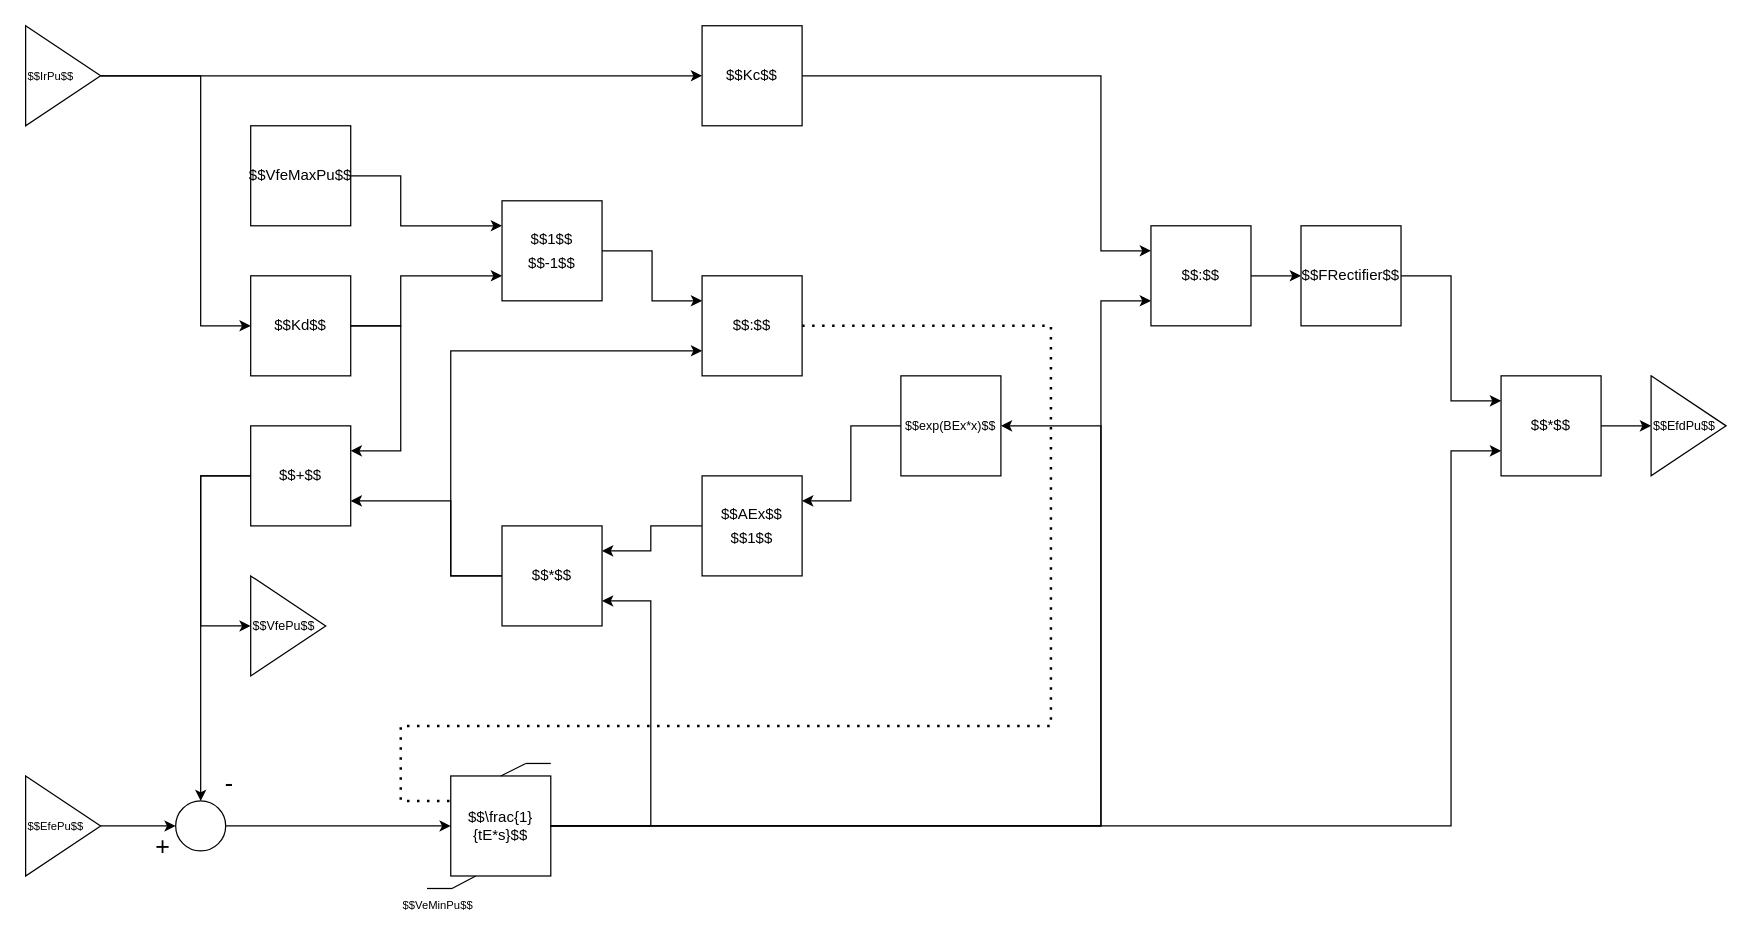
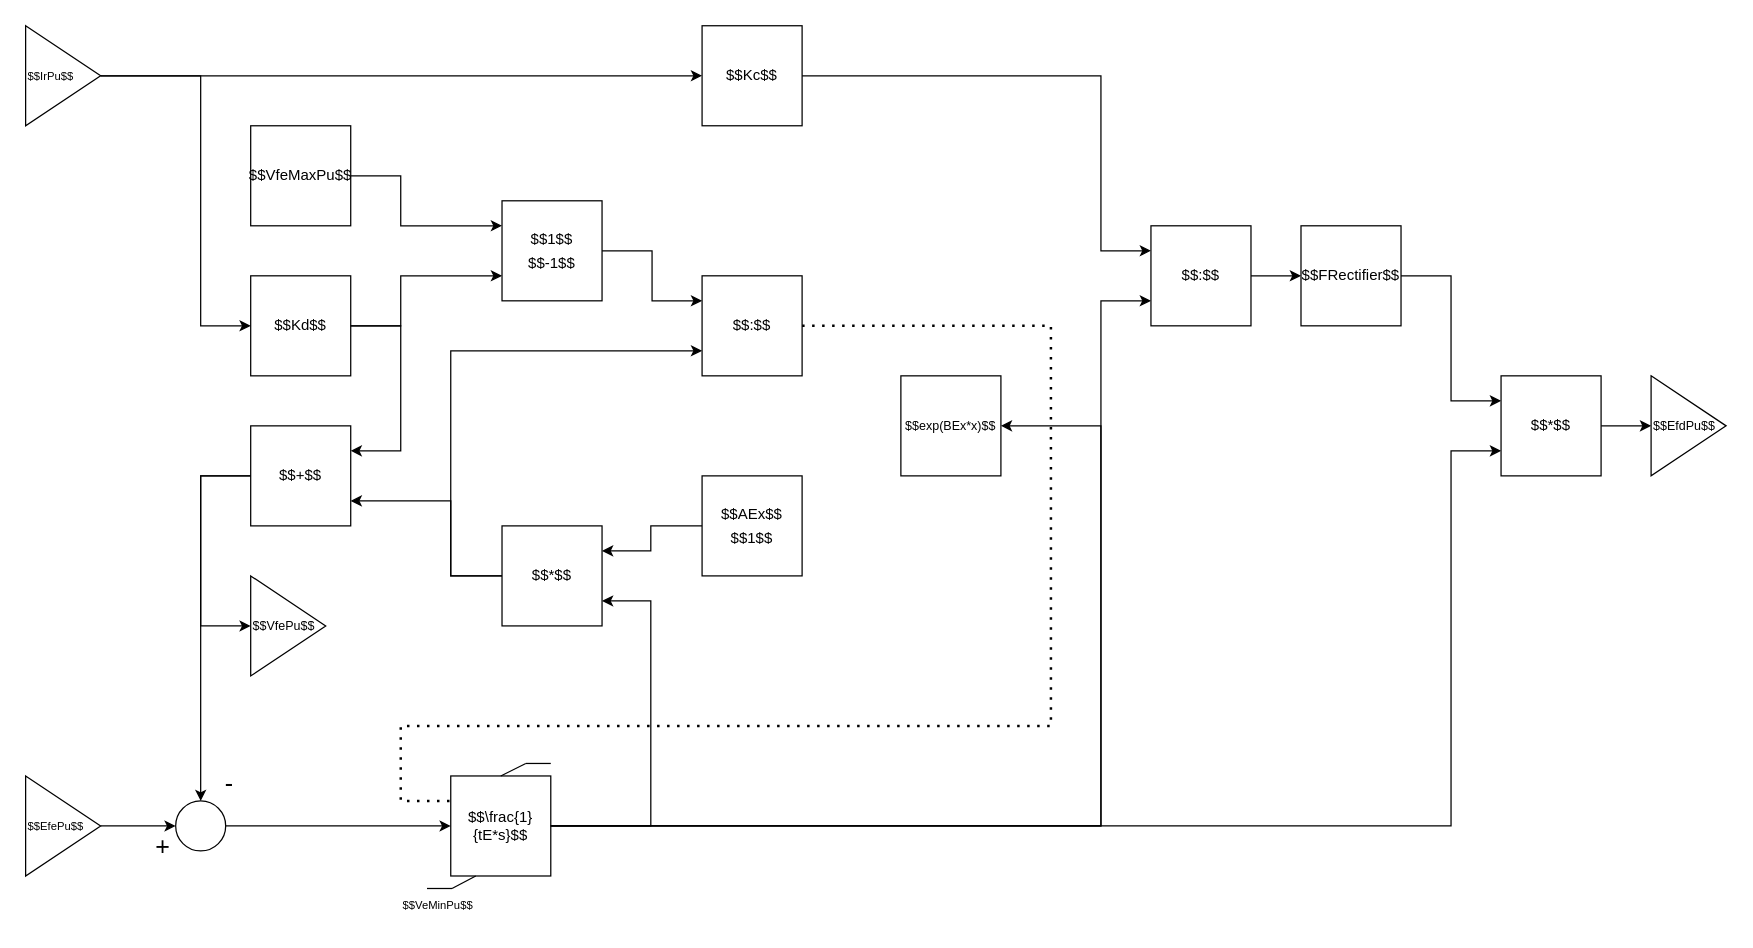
  <mxCell id="0" />
  <mxCell id="1" parent="0" />
  <mxCell id="2" value="&lt;font style=&quot;font-size: 9px;&quot;&gt;$$EfePu$$&lt;/font&gt;" style="triangle;whiteSpace=wrap;html=1;align=left;" parent="1" vertex="1"><mxGeometry x="20" y="620" width="60" height="80" as="geometry" /></mxCell>
  <mxCell id="3" style="edgeStyle=orthogonalEdgeStyle;rounded=0;orthogonalLoop=1;jettySize=auto;html=1;exitX=0.5;exitY=1;exitDx=0;exitDy=0;" parent="1" source="4" edge="1"><mxGeometry relative="1" as="geometry"><mxPoint x="400.2" y="690.2" as="targetPoint" /></mxGeometry></mxCell>
  <mxCell id="4" value="$$\frac{1}{tE*s}$$" style="rounded=0;whiteSpace=wrap;html=1;" parent="1" vertex="1"><mxGeometry x="360" y="620" width="80" height="80" as="geometry" /></mxCell>
  <mxCell id="5" value="" style="endArrow=none;html=1;exitX=0.5;exitY=0;exitDx=0;exitDy=0;" parent="1" source="4" edge="1"><mxGeometry width="50" height="50" relative="1" as="geometry"><mxPoint x="400" y="630" as="sourcePoint" /><mxPoint x="420" y="610" as="targetPoint" /></mxGeometry></mxCell>
  <mxCell id="6" value="" style="endArrow=none;html=1;" parent="1" edge="1"><mxGeometry width="50" height="50" relative="1" as="geometry"><mxPoint x="420" y="610" as="sourcePoint" /><mxPoint x="440" y="610" as="targetPoint" /></mxGeometry></mxCell>
  <mxCell id="7" value="" style="endArrow=none;html=1;" parent="1" edge="1"><mxGeometry width="50" height="50" relative="1" as="geometry"><mxPoint x="361" y="710" as="sourcePoint" /><mxPoint x="341" y="710" as="targetPoint" /></mxGeometry></mxCell>
  <mxCell id="8" value="&lt;font style=&quot;font-size: 9px;&quot;&gt;$$VeMinPu$$&lt;/font&gt;" style="text;html=1;strokeColor=none;fillColor=none;align=center;verticalAlign=middle;whiteSpace=wrap;rounded=0;fontSize=15;" parent="1" vertex="1"><mxGeometry x="320" y="706" width="60" height="30" as="geometry" /></mxCell>
  <mxCell id="9" value="" style="endArrow=none;html=1;exitX=0.5;exitY=0;exitDx=0;exitDy=0;entryX=0.25;entryY=1;entryDx=0;entryDy=0;" parent="1" target="4" edge="1"><mxGeometry width="50" height="50" relative="1" as="geometry"><mxPoint x="361" y="710" as="sourcePoint" /><mxPoint x="381" y="690" as="targetPoint" /></mxGeometry></mxCell>
  <mxCell id="10" value="&lt;font style=&quot;font-size: 10px;&quot;&gt;$$EfdPu$$&lt;/font&gt;" style="triangle;whiteSpace=wrap;html=1;align=left;" parent="1" vertex="1"><mxGeometry x="1320" y="300" width="60" height="80" as="geometry" /></mxCell>
  <mxCell id="11" value="" style="ellipse;whiteSpace=wrap;html=1;aspect=fixed;" parent="1" vertex="1"><mxGeometry x="140" y="640" width="40" height="40" as="geometry" /></mxCell>
  <mxCell id="12" value="+" style="text;html=1;strokeColor=none;fillColor=none;align=center;verticalAlign=middle;whiteSpace=wrap;rounded=0;fontSize=20;" parent="1" vertex="1"><mxGeometry x="100" y="660" width="60" height="31" as="geometry" /></mxCell>
  <mxCell id="13" value="-" style="text;html=1;strokeColor=none;fillColor=none;align=center;verticalAlign=middle;whiteSpace=wrap;rounded=0;fontSize=20;" parent="1" vertex="1"><mxGeometry x="153" y="610" width="60" height="30" as="geometry" /></mxCell>
  <mxCell id="14" value="&lt;font style=&quot;font-size: 9px;&quot;&gt;$$IrPu$$&lt;/font&gt;" style="triangle;whiteSpace=wrap;html=1;align=left;" parent="1" vertex="1"><mxGeometry x="20" y="20" width="60" height="80" as="geometry" /></mxCell>
  <mxCell id="15" value="&lt;font style=&quot;font-size: 10px;&quot;&gt;$$VfePu$$&lt;/font&gt;" style="triangle;whiteSpace=wrap;html=1;align=left;" vertex="1" parent="1"><mxGeometry x="200" y="460" width="60" height="80" as="geometry" /></mxCell>
  <mxCell id="16" value="" style="endArrow=classic;html=1;rounded=0;exitX=1;exitY=0.5;exitDx=0;exitDy=0;entryX=0;entryY=0.5;entryDx=0;entryDy=0;" edge="1" parent="1" source="2" target="11"><mxGeometry width="50" height="50" relative="1" as="geometry"><mxPoint x="-20" y="670" as="sourcePoint" /><mxPoint x="30" y="620" as="targetPoint" /></mxGeometry></mxCell>
  <mxCell id="17" value="&lt;table&gt;&lt;tbody&gt;&lt;tr&gt;&lt;td&gt;$$+$$&lt;/td&gt;&lt;/tr&gt;&lt;/tbody&gt;&lt;/table&gt;" style="rounded=0;whiteSpace=wrap;html=1;" vertex="1" parent="1"><mxGeometry x="200" y="340" width="80" height="80" as="geometry" /></mxCell>
  <mxCell id="18" value="&lt;table&gt;&lt;tbody&gt;&lt;tr&gt;&lt;td&gt;$$Kd$$&lt;/td&gt;&lt;/tr&gt;&lt;/tbody&gt;&lt;/table&gt;" style="rounded=0;whiteSpace=wrap;html=1;" vertex="1" parent="1"><mxGeometry x="200" y="220" width="80" height="80" as="geometry" /></mxCell>
  <mxCell id="19" value="&lt;table&gt;&lt;tbody&gt;&lt;tr&gt;&lt;td&gt;$$VfeMaxPu$$&lt;/td&gt;&lt;/tr&gt;&lt;/tbody&gt;&lt;/table&gt;" style="rounded=0;whiteSpace=wrap;html=1;" vertex="1" parent="1"><mxGeometry x="200" y="100" width="80" height="80" as="geometry" /></mxCell>
  <mxCell id="20" value="&lt;table&gt;&lt;tbody&gt;&lt;tr&gt;&lt;td&gt;$$1$$&lt;/td&gt;&lt;/tr&gt;&lt;tr&gt;&lt;td&gt;$$-1$$&lt;/td&gt;&lt;/tr&gt;&lt;/tbody&gt;&lt;/table&gt;" style="rounded=0;whiteSpace=wrap;html=1;" vertex="1" parent="1"><mxGeometry x="401" y="160" width="80" height="80" as="geometry" /></mxCell>
  <mxCell id="21" value="&lt;table&gt;&lt;tbody&gt;&lt;tr&gt;&lt;td&gt;$$:$$&lt;/td&gt;&lt;/tr&gt;&lt;/tbody&gt;&lt;/table&gt;" style="rounded=0;whiteSpace=wrap;html=1;" vertex="1" parent="1"><mxGeometry x="561" y="220" width="80" height="80" as="geometry" /></mxCell>
  <mxCell id="22" value="&lt;table&gt;&lt;tbody&gt;&lt;tr&gt;&lt;td&gt;$$*$$&lt;/td&gt;&lt;/tr&gt;&lt;/tbody&gt;&lt;/table&gt;" style="rounded=0;whiteSpace=wrap;html=1;" vertex="1" parent="1"><mxGeometry x="401" y="420" width="80" height="80" as="geometry" /></mxCell>
  <mxCell id="23" value="" style="endArrow=classic;html=1;rounded=0;exitX=1;exitY=0.5;exitDx=0;exitDy=0;entryX=0;entryY=0.75;entryDx=0;entryDy=0;" edge="1" parent="1" source="18" target="20"><mxGeometry width="50" height="50" relative="1" as="geometry"><mxPoint x="420" y="290" as="sourcePoint" /><mxPoint x="470" y="240" as="targetPoint" /><Array as="points"><mxPoint x="320" y="260" /><mxPoint x="320" y="220" /></Array></mxGeometry></mxCell>
  <mxCell id="24" value="" style="endArrow=classic;html=1;rounded=0;exitX=1;exitY=0.5;exitDx=0;exitDy=0;entryX=0;entryY=0.25;entryDx=0;entryDy=0;" edge="1" parent="1" source="19" target="20"><mxGeometry width="50" height="50" relative="1" as="geometry"><mxPoint x="420" y="290" as="sourcePoint" /><mxPoint x="470" y="240" as="targetPoint" /><Array as="points"><mxPoint x="320" y="140" /><mxPoint x="320" y="180" /></Array></mxGeometry></mxCell>
  <mxCell id="25" value="" style="endArrow=classic;html=1;rounded=0;exitX=1;exitY=0.5;exitDx=0;exitDy=0;entryX=1;entryY=0.25;entryDx=0;entryDy=0;" edge="1" parent="1" source="18" target="17"><mxGeometry width="50" height="50" relative="1" as="geometry"><mxPoint x="420" y="290" as="sourcePoint" /><mxPoint x="470" y="240" as="targetPoint" /><Array as="points"><mxPoint x="320" y="260" /><mxPoint x="320" y="360" /></Array></mxGeometry></mxCell>
  <mxCell id="26" value="" style="endArrow=classic;html=1;rounded=0;exitX=0;exitY=0.5;exitDx=0;exitDy=0;entryX=1;entryY=0.75;entryDx=0;entryDy=0;" edge="1" parent="1" source="22" target="17"><mxGeometry width="50" height="50" relative="1" as="geometry"><mxPoint x="420" y="290" as="sourcePoint" /><mxPoint x="470" y="240" as="targetPoint" /><Array as="points"><mxPoint x="360" y="460" /><mxPoint x="360" y="400" /></Array></mxGeometry></mxCell>
  <mxCell id="27" value="" style="endArrow=classic;html=1;rounded=0;exitX=0;exitY=0.5;exitDx=0;exitDy=0;entryX=0;entryY=0.75;entryDx=0;entryDy=0;" edge="1" parent="1" source="22" target="21"><mxGeometry width="50" height="50" relative="1" as="geometry"><mxPoint x="420" y="290" as="sourcePoint" /><mxPoint x="470" y="240" as="targetPoint" /><Array as="points"><mxPoint x="360" y="460" /><mxPoint x="360" y="280" /></Array></mxGeometry></mxCell>
  <mxCell id="28" value="" style="endArrow=classic;html=1;rounded=0;exitX=1;exitY=0.5;exitDx=0;exitDy=0;entryX=0;entryY=0.25;entryDx=0;entryDy=0;" edge="1" parent="1" source="20" target="21"><mxGeometry width="50" height="50" relative="1" as="geometry"><mxPoint x="461" y="290" as="sourcePoint" /><mxPoint x="511" y="240" as="targetPoint" /><Array as="points"><mxPoint x="521" y="200" /><mxPoint x="521" y="240" /></Array></mxGeometry></mxCell>
  <mxCell id="29" value="&lt;table&gt;&lt;tbody&gt;&lt;tr&gt;&lt;td&gt;$$Kc$$&lt;/td&gt;&lt;/tr&gt;&lt;/tbody&gt;&lt;/table&gt;" style="rounded=0;whiteSpace=wrap;html=1;" vertex="1" parent="1"><mxGeometry x="561" y="20" width="80" height="80" as="geometry" /></mxCell>
  <mxCell id="30" value="" style="edgeStyle=orthogonalEdgeStyle;rounded=0;orthogonalLoop=1;jettySize=auto;html=1;" edge="1" parent="1" source="31" target="32"><mxGeometry relative="1" as="geometry" /></mxCell>
  <mxCell id="31" value="&lt;table&gt;&lt;tbody&gt;&lt;tr&gt;&lt;td&gt;$$:$$&lt;/td&gt;&lt;/tr&gt;&lt;/tbody&gt;&lt;/table&gt;" style="rounded=0;whiteSpace=wrap;html=1;" vertex="1" parent="1"><mxGeometry x="920" y="180" width="80" height="80" as="geometry" /></mxCell>
  <mxCell id="32" value="&lt;table&gt;&lt;tbody&gt;&lt;tr&gt;&lt;td&gt;$$FRectifier$$&lt;/td&gt;&lt;/tr&gt;&lt;/tbody&gt;&lt;/table&gt;" style="rounded=0;whiteSpace=wrap;html=1;" vertex="1" parent="1"><mxGeometry x="1040" y="180" width="80" height="80" as="geometry" /></mxCell>
  <mxCell id="33" value="" style="edgeStyle=orthogonalEdgeStyle;rounded=0;orthogonalLoop=1;jettySize=auto;html=1;" edge="1" parent="1" source="34" target="10"><mxGeometry relative="1" as="geometry" /></mxCell>
  <mxCell id="34" value="&lt;table&gt;&lt;tbody&gt;&lt;tr&gt;&lt;td&gt;$$*$$&lt;/td&gt;&lt;/tr&gt;&lt;/tbody&gt;&lt;/table&gt;" style="rounded=0;whiteSpace=wrap;html=1;" vertex="1" parent="1"><mxGeometry x="1200" y="300" width="80" height="80" as="geometry" /></mxCell>
  <mxCell id="35" value="" style="endArrow=classic;html=1;rounded=0;exitX=1;exitY=0.5;exitDx=0;exitDy=0;entryX=0;entryY=0.25;entryDx=0;entryDy=0;" edge="1" parent="1" source="29" target="31"><mxGeometry width="50" height="50" relative="1" as="geometry"><mxPoint x="790" y="180" as="sourcePoint" /><mxPoint x="840" y="130" as="targetPoint" /><Array as="points"><mxPoint x="880" y="60" /><mxPoint x="880" y="200" /></Array></mxGeometry></mxCell>
  <mxCell id="36" value="" style="endArrow=classic;html=1;rounded=0;exitX=1;exitY=0.5;exitDx=0;exitDy=0;entryX=0;entryY=0.25;entryDx=0;entryDy=0;" edge="1" parent="1" source="32" target="34"><mxGeometry width="50" height="50" relative="1" as="geometry"><mxPoint x="1030" y="260" as="sourcePoint" /><mxPoint x="1080" y="210" as="targetPoint" /><Array as="points"><mxPoint x="1160" y="220" /><mxPoint x="1160" y="320" /></Array></mxGeometry></mxCell>
  <mxCell id="37" value="" style="endArrow=classic;html=1;rounded=0;exitX=1;exitY=0.5;exitDx=0;exitDy=0;entryX=0;entryY=0.5;entryDx=0;entryDy=0;" edge="1" parent="1" source="14" target="29"><mxGeometry width="50" height="50" relative="1" as="geometry"><mxPoint x="0" y="340" as="sourcePoint" /><mxPoint x="50" y="290" as="targetPoint" /></mxGeometry></mxCell>
  <mxCell id="38" value="" style="endArrow=none;dashed=1;html=1;dashPattern=1 3;strokeWidth=2;rounded=0;exitX=1;exitY=0.5;exitDx=0;exitDy=0;entryX=0;entryY=0.25;entryDx=0;entryDy=0;" edge="1" parent="1" source="21" target="4"><mxGeometry width="50" height="50" relative="1" as="geometry"><mxPoint x="420" y="570" as="sourcePoint" /><mxPoint x="470" y="520" as="targetPoint" /><Array as="points"><mxPoint x="840" y="260" /><mxPoint x="840" y="580" /><mxPoint x="320" y="580" /><mxPoint x="320" y="640" /></Array></mxGeometry></mxCell>
  <mxCell id="39" value="" style="endArrow=classic;html=1;rounded=0;exitX=0;exitY=0.5;exitDx=0;exitDy=0;entryX=0.5;entryY=0;entryDx=0;entryDy=0;" edge="1" parent="1" source="17" target="11"><mxGeometry width="50" height="50" relative="1" as="geometry"><mxPoint x="470" y="570" as="sourcePoint" /><mxPoint x="170" y="580" as="targetPoint" /><Array as="points"><mxPoint x="160" y="380" /></Array></mxGeometry></mxCell>
  <mxCell id="40" value="" style="endArrow=classic;html=1;rounded=0;exitX=0;exitY=0.5;exitDx=0;exitDy=0;entryX=0;entryY=0.5;entryDx=0;entryDy=0;" edge="1" parent="1" source="17" target="15"><mxGeometry width="50" height="50" relative="1" as="geometry"><mxPoint x="190" y="400" as="sourcePoint" /><mxPoint x="120" y="440" as="targetPoint" /><Array as="points"><mxPoint x="160" y="380" /><mxPoint x="160" y="500" /></Array></mxGeometry></mxCell>
  <mxCell id="41" value="&lt;font style=&quot;font-size: 10px;&quot;&gt;$$exp(BEx*x)$$&lt;/font&gt;" style="rounded=0;whiteSpace=wrap;html=1;" vertex="1" parent="1"><mxGeometry x="720" y="300" width="80" height="80" as="geometry" /></mxCell>
  <mxCell id="42" value="&lt;table&gt;&lt;tbody&gt;&lt;tr&gt;&lt;td&gt;$$AEx$$&lt;/td&gt;&lt;/tr&gt;&lt;tr&gt;&lt;td&gt;$$1$$&lt;/td&gt;&lt;/tr&gt;&lt;/tbody&gt;&lt;/table&gt;" style="whiteSpace=wrap;html=1;aspect=fixed;" vertex="1" parent="1"><mxGeometry x="561" y="380" width="80" height="80" as="geometry" /></mxCell>
- <mxCell id="43" value="" style="endArrow=classic;html=1;rounded=0;exitX=0;exitY=0.5;exitDx=0;exitDy=0;entryX=1;entryY=0.25;entryDx=0;entryDy=0;" edge="1" parent="1" source="41" target="42"><mxGeometry width="50" height="50" relative="1" as="geometry"><mxPoint x="620" y="330" as="sourcePoint" /><mxPoint x="670" y="280" as="targetPoint" /><Array as="points"><mxPoint x="680" y="340" /><mxPoint x="680" y="400" /></Array></mxGeometry></mxCell>
  <mxCell id="44" value="" style="endArrow=classic;html=1;rounded=0;exitX=1;exitY=0.5;exitDx=0;exitDy=0;entryX=1;entryY=0.5;entryDx=0;entryDy=0;" edge="1" parent="1" source="4" target="41"><mxGeometry width="50" height="50" relative="1" as="geometry"><mxPoint x="810" y="470" as="sourcePoint" /><mxPoint x="860" y="420" as="targetPoint" /><Array as="points"><mxPoint x="880" y="660" /><mxPoint x="880" y="340" /></Array></mxGeometry></mxCell>
  <mxCell id="45" value="" style="endArrow=classic;html=1;rounded=0;exitX=0;exitY=0.5;exitDx=0;exitDy=0;entryX=1;entryY=0.25;entryDx=0;entryDy=0;" edge="1" parent="1" source="42" target="22"><mxGeometry width="50" height="50" relative="1" as="geometry"><mxPoint x="810" y="470" as="sourcePoint" /><mxPoint x="860" y="420" as="targetPoint" /><Array as="points"><mxPoint x="520" y="420" /><mxPoint x="520" y="440" /></Array></mxGeometry></mxCell>
  <mxCell id="46" value="" style="endArrow=classic;html=1;rounded=0;exitX=1;exitY=0.5;exitDx=0;exitDy=0;entryX=0;entryY=0.75;entryDx=0;entryDy=0;" edge="1" parent="1" source="4" target="31"><mxGeometry width="50" height="50" relative="1" as="geometry"><mxPoint x="810" y="470" as="sourcePoint" /><mxPoint x="860" y="420" as="targetPoint" /><Array as="points"><mxPoint x="880" y="660" /><mxPoint x="880" y="240" /></Array></mxGeometry></mxCell>
  <mxCell id="47" value="" style="endArrow=classic;html=1;rounded=0;exitX=1;exitY=0.5;exitDx=0;exitDy=0;entryX=0;entryY=0.5;entryDx=0;entryDy=0;" edge="1" parent="1" source="11" target="4"><mxGeometry width="50" height="50" relative="1" as="geometry"><mxPoint x="810" y="470" as="sourcePoint" /><mxPoint x="860" y="420" as="targetPoint" /></mxGeometry></mxCell>
  <mxCell id="48" value="" style="endArrow=classic;html=1;rounded=0;exitX=1;exitY=0.5;exitDx=0;exitDy=0;entryX=1;entryY=0.75;entryDx=0;entryDy=0;" edge="1" parent="1" source="4" target="22"><mxGeometry width="50" height="50" relative="1" as="geometry"><mxPoint x="510" y="470" as="sourcePoint" /><mxPoint x="560" y="420" as="targetPoint" /><Array as="points"><mxPoint x="520" y="660" /><mxPoint x="520" y="480" /></Array></mxGeometry></mxCell>
  <mxCell id="49" value="" style="endArrow=classic;html=1;rounded=0;exitX=1;exitY=0.5;exitDx=0;exitDy=0;entryX=0;entryY=0.75;entryDx=0;entryDy=0;" edge="1" parent="1" source="4" target="34"><mxGeometry width="50" height="50" relative="1" as="geometry"><mxPoint x="970" y="470" as="sourcePoint" /><mxPoint x="1020" y="420" as="targetPoint" /><Array as="points"><mxPoint x="1160" y="660" /><mxPoint x="1160" y="360" /></Array></mxGeometry></mxCell>
  <mxCell id="50" value="" style="endArrow=classic;html=1;rounded=0;exitX=1;exitY=0.5;exitDx=0;exitDy=0;entryX=0;entryY=0.5;entryDx=0;entryDy=0;" edge="1" parent="1" source="14" target="18"><mxGeometry width="50" height="50" relative="1" as="geometry"><mxPoint x="420" y="470" as="sourcePoint" /><mxPoint x="470" y="420" as="targetPoint" /><Array as="points"><mxPoint x="160" y="60" /><mxPoint x="160" y="260" /></Array></mxGeometry></mxCell>
